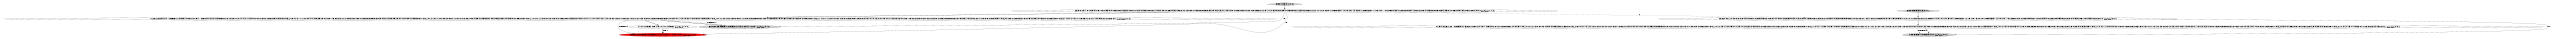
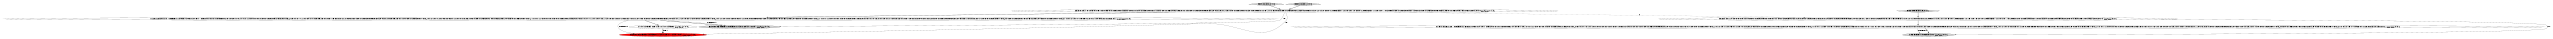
  digraph {
    fontname=Lato
    node [fillcolor=white shape=ellipse style=filled fontname=Lato]
    edge [style=bold fontname=Lato]
    n1 [label="List<Result<TopNResultValue>> expectedResults = Collections.singletonList(new Result<>(DateTimes.of(\"2011-01-12T00:00:00.000Z\"),new TopNResultValue(Arrays.asList(ImmutableMap.builder().put(QueryRunnerTestHelper.marketDimension,\"total_market\").put(\"rows\",744L).put(\"index\",862719.3151855469D).put(\"addRowsIndexConstant\",863464.3151855469D).put(QueryRunnerTestHelper.dependentPostAggMetric,864209.3151855469D).put(\"uniques\",QueryRunnerTestHelper.UNIQUES_2).put(\"maxIndex\",1743.9217529296875D).put(\"minIndex\",792.3260498046875D).put(QueryRunnerTestHelper.hyperUniqueFinalizingPostAggMetric,QueryRunnerTestHelper.UNIQUES_2 + 1.0).build(),ImmutableMap.builder().put(QueryRunnerTestHelper.marketDimension,\"upfront\").put(\"rows\",744L).put(\"index\",768184.4240722656D).put(\"addRowsIndexConstant\",768929.4240722656D).put(QueryRunnerTestHelper.dependentPostAggMetric,769674.4240722656D).put(\"uniques\",QueryRunnerTestHelper.UNIQUES_2).put(\"maxIndex\",1870.06103515625D).put(\"minIndex\",545.9906005859375D).put(QueryRunnerTestHelper.hyperUniqueFinalizingPostAggMetric,QueryRunnerTestHelper.UNIQUES_2 + 1.0).build(),ImmutableMap.builder().put(QueryRunnerTestHelper.marketDimension,\"spot\").put(\"rows\",3348L).put(\"index\",382426.28929138184D).put(\"addRowsIndexConstant\",385775.28929138184D).put(QueryRunnerTestHelper.dependentPostAggMetric,389124.28929138184D).put(\"uniques\",QueryRunnerTestHelper.UNIQUES_9).put(QueryRunnerTestHelper.hyperUniqueFinalizingPostAggMetric,QueryRunnerTestHelper.UNIQUES_9 + 1.0).put(\"maxIndex\",277.2735290527344D).put(\"minIndex\",59.02102279663086D).build()))))@@@4@@@['1', '1', '0']"]
    n2 [fillcolor=lightgray label="TestHelper.assertExpectedResults(expectedResults,runner.run(QueryPlus.wrap(query)))@@@5@@@['0', '1', '0']"]
    n3 [fillcolor=red label="TestHelper.assertExpectedResults(expectedResults,runner.run(QueryPlus.wrap(query),context))@@@6@@@['1', '0', '0']"]
    n4 [label="HashMap<String,Object> context = new HashMap<String,Object>()@@@5@@@['1', '0', '0']"]
+   n5 [fillcolor=lightgray label="testTopNUnionQuery['0', '1', '0']" shape=diamond]
    n6 [label="TopNQuery query = new TopNQueryBuilder().dataSource(QueryRunnerTestHelper.unionDataSource).granularity(QueryRunnerTestHelper.allGran).dimension(QueryRunnerTestHelper.marketDimension).metric(QueryRunnerTestHelper.dependentPostAggMetric).threshold(4).intervals(QueryRunnerTestHelper.fullOnIntervalSpec).aggregators(Lists.newArrayList(Iterables.concat(QueryRunnerTestHelper.commonDoubleAggregators,Lists.newArrayList(new DoubleMaxAggregatorFactory(\"maxIndex\",\"index\"),new DoubleMinAggregatorFactory(\"minIndex\",\"index\"))))).postAggregators(QueryRunnerTestHelper.addRowsIndexConstant,QueryRunnerTestHelper.dependentPostAgg,QueryRunnerTestHelper.hyperUniqueFinalizingPostAgg).build()@@@3@@@['1', '1', '0']"]
    n7 [label="TopNQuery query = new TopNQueryBuilder().dataSource(QueryRunnerTestHelper.dataSource).granularity(QueryRunnerTestHelper.allGran).dimension(QueryRunnerTestHelper.marketDimension).metric(QueryRunnerTestHelper.dependentPostAggMetric).threshold(4).intervals(QueryRunnerTestHelper.fullOnIntervalSpec).aggregators(Lists.newArrayList(Iterables.concat(commonAggregators,Lists.newArrayList(new DoubleMaxAggregatorFactory(\"maxIndex\",\"index\"),new DoubleMinAggregatorFactory(\"minIndex\",\"index\"))))).postAggregators(QueryRunnerTestHelper.addRowsIndexConstant,QueryRunnerTestHelper.dependentPostAgg,QueryRunnerTestHelper.hyperUniqueFinalizingPostAgg).build()@@@3@@@['0', '0', '1']"]
    n8 [label="List<Result<TopNResultValue>> expectedResults = Collections.singletonList(new Result<>(DateTimes.of(\"2011-01-12T00:00:00.000Z\"),new TopNResultValue(Arrays.asList(ImmutableMap.builder().put(QueryRunnerTestHelper.marketDimension,\"total_market\").put(\"rows\",186L).put(\"index\",215679.82879638672D).put(\"addRowsIndexConstant\",215866.82879638672D).put(QueryRunnerTestHelper.dependentPostAggMetric,216053.82879638672D).put(\"uniques\",QueryRunnerTestHelper.UNIQUES_2).put(\"maxIndex\",1743.92175D).put(\"minIndex\",792.3260498046875D).put(QueryRunnerTestHelper.hyperUniqueFinalizingPostAggMetric,QueryRunnerTestHelper.UNIQUES_2 + 1.0).build(),ImmutableMap.builder().put(QueryRunnerTestHelper.marketDimension,\"upfront\").put(\"rows\",186L).put(\"index\",192046.1060180664D).put(\"addRowsIndexConstant\",192233.1060180664D).put(QueryRunnerTestHelper.dependentPostAggMetric,192420.1060180664D).put(\"uniques\",QueryRunnerTestHelper.UNIQUES_2).put(\"maxIndex\",1870.061029D).put(\"minIndex\",545.9906005859375D).put(QueryRunnerTestHelper.hyperUniqueFinalizingPostAggMetric,QueryRunnerTestHelper.UNIQUES_2 + 1.0).build(),ImmutableMap.builder().put(QueryRunnerTestHelper.marketDimension,\"spot\").put(\"rows\",837L).put(\"index\",95606.57232284546D).put(\"addRowsIndexConstant\",96444.57232284546D).put(QueryRunnerTestHelper.dependentPostAggMetric,97282.57232284546D).put(\"uniques\",QueryRunnerTestHelper.UNIQUES_9).put(QueryRunnerTestHelper.hyperUniqueFinalizingPostAggMetric,QueryRunnerTestHelper.UNIQUES_9 + 1.0).put(\"maxIndex\",277.273533D).put(\"minIndex\",59.02102279663086D).build()))))@@@4@@@['0', '0', '1']"]
    n9 [fillcolor=lightgray label="assertExpectedResults(expectedResults,query)@@@5@@@['0', '0', '1']"]
    n10 [fillcolor=lightgray label="testTopNUnionQuery['1', '0', '0']" shape=diamond]
    n11 [fillcolor=lightgray label="testTopNDependentPostAgg['0', '0', '1']" shape=diamond]
    n1 -> n2
    n1 -> n2 [label=expectedResults style=solid]
    n1 -> n3 [label=expectedResults style=solid]
    n1 -> n4
    n4 -> n3
    n4 -> n3 [label=context style=solid]
+   n5 -> n6
    n6 -> n1
    n6 -> n2 [label=query style=solid]
    n6 -> n3 [label=query style=solid]
    n6 -> n7 [label=0 style=dashed]
    n7 -> n8
    n7 -> n9 [label=query style=solid]
    n8 -> n9 [label=expectedResults style=solid]
    n8 -> n9
    n10 -> n6
    n11 -> n7
  }
